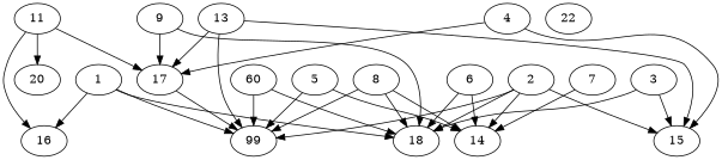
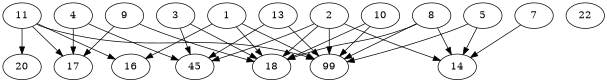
  digraph {
    node [alpha=0.07]
    1 [alpha=0.19 expect_size=30917632]
    16 [alpha=0.14 expect_size=36641792]
    18 [expect_size=11388928]
    n4 [alpha=0.06 expect_size=41222144 label=99]
    2 [alpha=0.05 expect_size=16789504]
    14 [alpha=0.03 expect_size=52246528]
-   15 [alpha=0.04 expect_size=19446784]
+   15 [alpha=0.04 expect_size=19446784 label=45]
    3 [alpha=0.12 expect_size=29467648]
    4 [alpha=0.06 expect_size=52189184]
    17 [alpha=0.11 expect_size=5916672]
    5 [expect_size=25743360]
-   6 [expect_size=43656192]
    7 [alpha=0.02 expect_size=50283520]
    8 [alpha=0.13 expect_size=33249280]
    9 [alpha=0.15 expect_size=37138432]
-   10 [alpha=0.18 expect_size=23230464 label=60]
+   10 [alpha=0.18 expect_size=23230464]
    11 [alpha=0.20 expect_size=14806016]
    20 [alpha=0.11 expect_size=29650944]
    n19 [alpha=0.09 expect_size=12888064 label=22]
    13 [alpha=0.15 expect_size=24374272]
    1 -> 16
    1 -> 18
    1 -> n4
    2 -> 18
    2 -> n4
    2 -> 14
    2 -> 15
    3 -> 18
    3 -> 15
    4 -> 15
    4 -> 17
    5 -> n4
    5 -> 14
-   6 -> 18
-   6 -> 14
    7 -> 14
    8 -> 18
    8 -> n4
    8 -> 14
    9 -> 18
    9 -> 17
    10 -> 18
    10 -> n4
    11 -> 16
-   17 -> n4
+   11 -> n4
    11 -> 17
    11 -> 20
    13 -> n4
    13 -> 15
-   13 -> 17
  }
